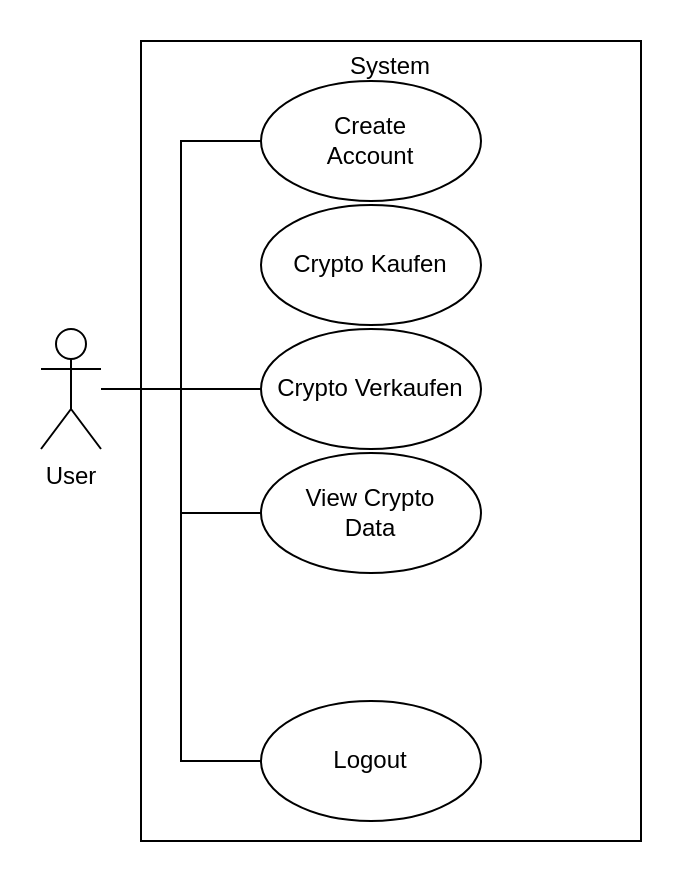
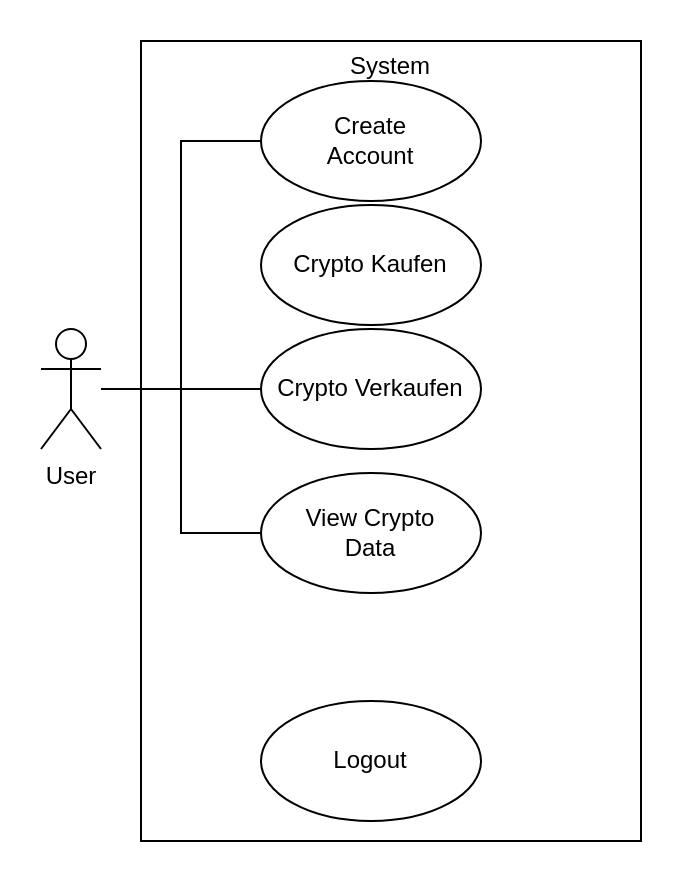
  <mxCell id="0" />
  <mxCell id="1" parent="0" />
  <mxCell id="2" value="&lt;div style=&quot;&quot;&gt;&lt;span style=&quot;background-color: transparent; color: light-dark(rgb(0, 0, 0), rgb(255, 255, 255));&quot;&gt;System&lt;/span&gt;&lt;/div&gt;&lt;div style=&quot;&quot;&gt;&lt;br&gt;&lt;br&gt;&lt;br&gt;&lt;br&gt;&lt;br&gt;&lt;br&gt;&lt;br&gt;&lt;br&gt;&lt;/div&gt;&lt;br&gt;&lt;br&gt;&lt;br&gt;&lt;br&gt;&lt;br&gt;&lt;br&gt;&lt;br&gt;&lt;br&gt;&lt;br&gt;&lt;br&gt;&lt;br&gt;&lt;br&gt;&lt;br&gt;&lt;br&gt;&lt;br&gt;&lt;br&gt;&lt;br&gt;&lt;div style=&quot;&quot;&gt;&lt;br&gt;&lt;/div&gt;" style="rounded=0;whiteSpace=wrap;html=1;align=center;" parent="1" vertex="1"><mxGeometry x="70" y="20" width="250" height="400" as="geometry" /></mxCell>
  <mxCell id="3" style="edgeStyle=orthogonalEdgeStyle;rounded=0;orthogonalLoop=1;jettySize=auto;html=1;entryX=0;entryY=0.5;entryDx=0;entryDy=0;shape=wire;dashed=1;endArrow=none;endFill=0;" parent="1" source="7" target="10" edge="1"><mxGeometry relative="1" as="geometry" /></mxCell>
  <mxCell id="4" style="edgeStyle=orthogonalEdgeStyle;rounded=0;orthogonalLoop=1;jettySize=auto;html=1;entryX=0;entryY=0.5;entryDx=0;entryDy=0;endArrow=none;endFill=0;" parent="1" source="7" target="9" edge="1"><mxGeometry relative="1" as="geometry" /></mxCell>
  <mxCell id="5" style="edgeStyle=orthogonalEdgeStyle;rounded=0;orthogonalLoop=1;jettySize=auto;html=1;entryX=0;entryY=0.5;entryDx=0;entryDy=0;endArrow=none;endFill=0;" edge="1" parent="1" source="7" target="11"><mxGeometry relative="1" as="geometry" /></mxCell>
- <mxCell id="6" style="edgeStyle=orthogonalEdgeStyle;rounded=0;orthogonalLoop=1;jettySize=auto;html=1;entryX=0;entryY=0.5;entryDx=0;entryDy=0;endArrow=none;endFill=0;" edge="1" parent="1" source="7" target="12"><mxGeometry relative="1" as="geometry" /></mxCell>
  <mxCell id="7" value="User" style="shape=umlActor;verticalLabelPosition=bottom;verticalAlign=top;html=1;" parent="1" vertex="1"><mxGeometry x="20" y="164" width="30" height="60" as="geometry" /></mxCell>
  <mxCell id="8" value="Crypto Kaufen" style="ellipse;whiteSpace=wrap;html=1;" parent="1" vertex="1"><mxGeometry x="130" y="102" width="110" height="60" as="geometry" /></mxCell>
  <mxCell id="9" value="Crypto Verkaufen" style="ellipse;whiteSpace=wrap;html=1;" parent="1" vertex="1"><mxGeometry x="130" y="164" width="110" height="60" as="geometry" /></mxCell>
  <mxCell id="10" value="Create&lt;br&gt;Account" style="ellipse;whiteSpace=wrap;html=1;" parent="1" vertex="1"><mxGeometry x="130" y="40" width="110" height="60" as="geometry" /></mxCell>
- <mxCell id="11" value="View Crypto&lt;br&gt;Data" style="ellipse;whiteSpace=wrap;html=1;" vertex="1" parent="1"><mxGeometry x="130" y="226" width="110" height="60" as="geometry" /></mxCell>
+ <mxCell id="11" value="View Crypto&lt;br&gt;Data" style="ellipse;whiteSpace=wrap;html=1;" vertex="1" parent="1"><mxGeometry x="130" y="236" width="110" height="60" as="geometry" /></mxCell>
  <mxCell id="12" value="Logout" style="ellipse;whiteSpace=wrap;html=1;" vertex="1" parent="1"><mxGeometry x="130" y="350" width="110" height="60" as="geometry" /></mxCell>
